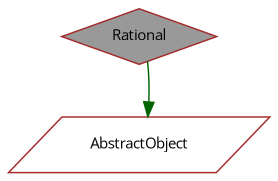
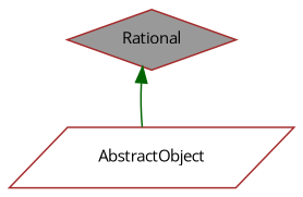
  digraph {
    fontname="Open Sans"
    node [color=brown fontname="Open Sans" fontsize=10 style=filled]
    n1 [fillcolor=grey60 fontcolor=black height=0.2 label=Rational shape=diamond width=0.4]
    n2 [fillcolor=white height=0.2 label=AbstractObject shape=parallelogram width=0.4]
-   n2 -> n1 [color=darkgreen dir=back fontname="Open Sans" fontsize=10 labelfontname=Helvetica labelfontsize=10 style=solid]
+   n1 -> n2 [color=darkgreen dir=back fontname="Open Sans" fontsize=10 labelfontname=Helvetica labelfontsize=10 style=solid]
  }
